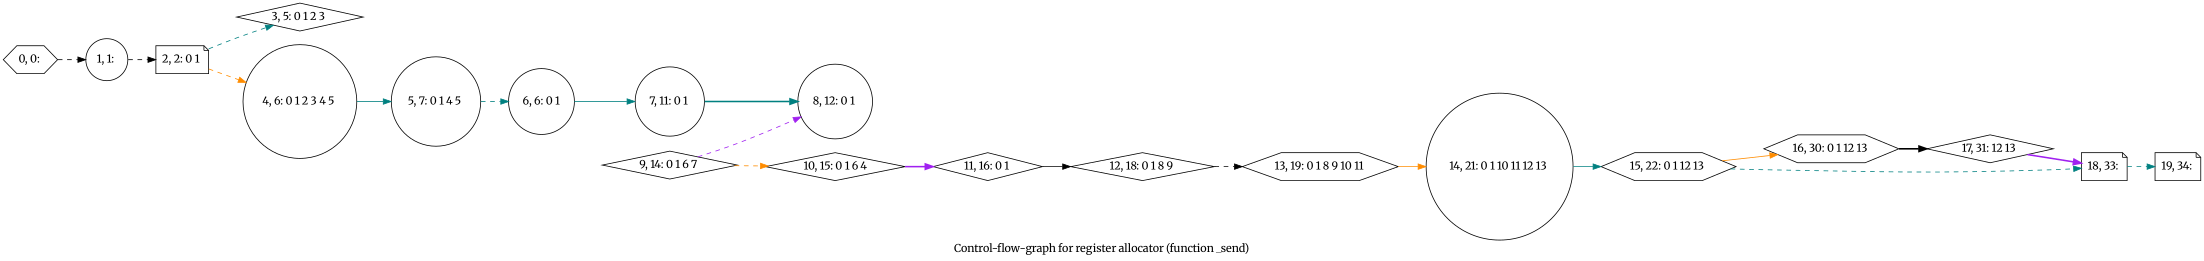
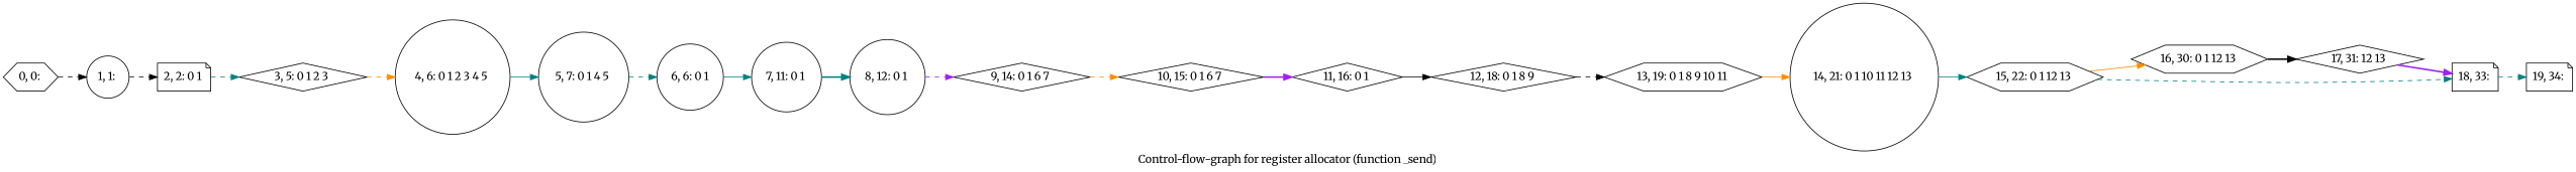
  digraph {
    fontname=Merriweather
    label="Control-flow-graph for register allocator (function _send)"
    rankdir=LR
    node [fontname=Merriweather shape=circle]
    edge [color=teal fontname=Merriweather style=dashed]
    n1 [label="0, 0: " shape=hexagon]
    n2 [label="1, 1: "]
    n3 [label="2, 2: 0 1 " shape=note]
    n4 [label="3, 5: 0 1 2 3 " shape=diamond]
    n5 [label="4, 6: 0 1 2 3 4 5 "]
    n6 [label="5, 7: 0 1 4 5 "]
    n7 [label="6, 6: 0 1"]
    n8 [label="7, 11: 0 1 "]
    n9 [label="8, 12: 0 1 "]
    n10 [label="9, 14: 0 1 6 7 " shape=diamond]
-   n11 [label="10, 15: 0 1 6 4" shape=diamond]
+   n11 [label="10, 15: 0 1 6 7 " shape=diamond]
    n12 [label="11, 16: 0 1 " shape=diamond]
    n13 [label="12, 18: 0 1 8 9 " shape=diamond]
    n14 [label="13, 19: 0 1 8 9 10 11 " shape=hexagon]
    n15 [label="14, 21: 0 1 10 11 12 13 "]
    n16 [label="15, 22: 0 1 12 13 " shape=hexagon]
    n17 [label="16, 30: 0 1 12 13 " shape=hexagon]
    n18 [label="18, 33: " shape=note]
    n19 [label="17, 31: 12 13 " shape=diamond]
    n20 [label="19, 34: " shape=note]
    n1 -> n2 [color=black]
    n2 -> n3 [color=black]
    n3 -> n4
-   n3 -> n5 [color=darkorange]
+   n4 -> n5 [color=darkorange]
    n5 -> n6 [style=solid]
    n6 -> n7
    n7 -> n8 [style=solid]
    n8 -> n9 [style=bold]
-   n10 -> n9 [color=purple]
+   n9 -> n10 [color=purple]
    n10 -> n11 [color=darkorange]
    n11 -> n12 [color=purple style=bold]
    n12 -> n13 [color=black style=solid]
    n13 -> n14 [color=black]
    n14 -> n15 [color=darkorange style=solid]
    n15 -> n16 [style=solid]
    n16 -> n17 [color=darkorange style=solid]
    n16 -> n18
    n17 -> n19 [color=black style=bold]
    n18 -> n20
    n19 -> n18 [color=purple style=bold]
  }
